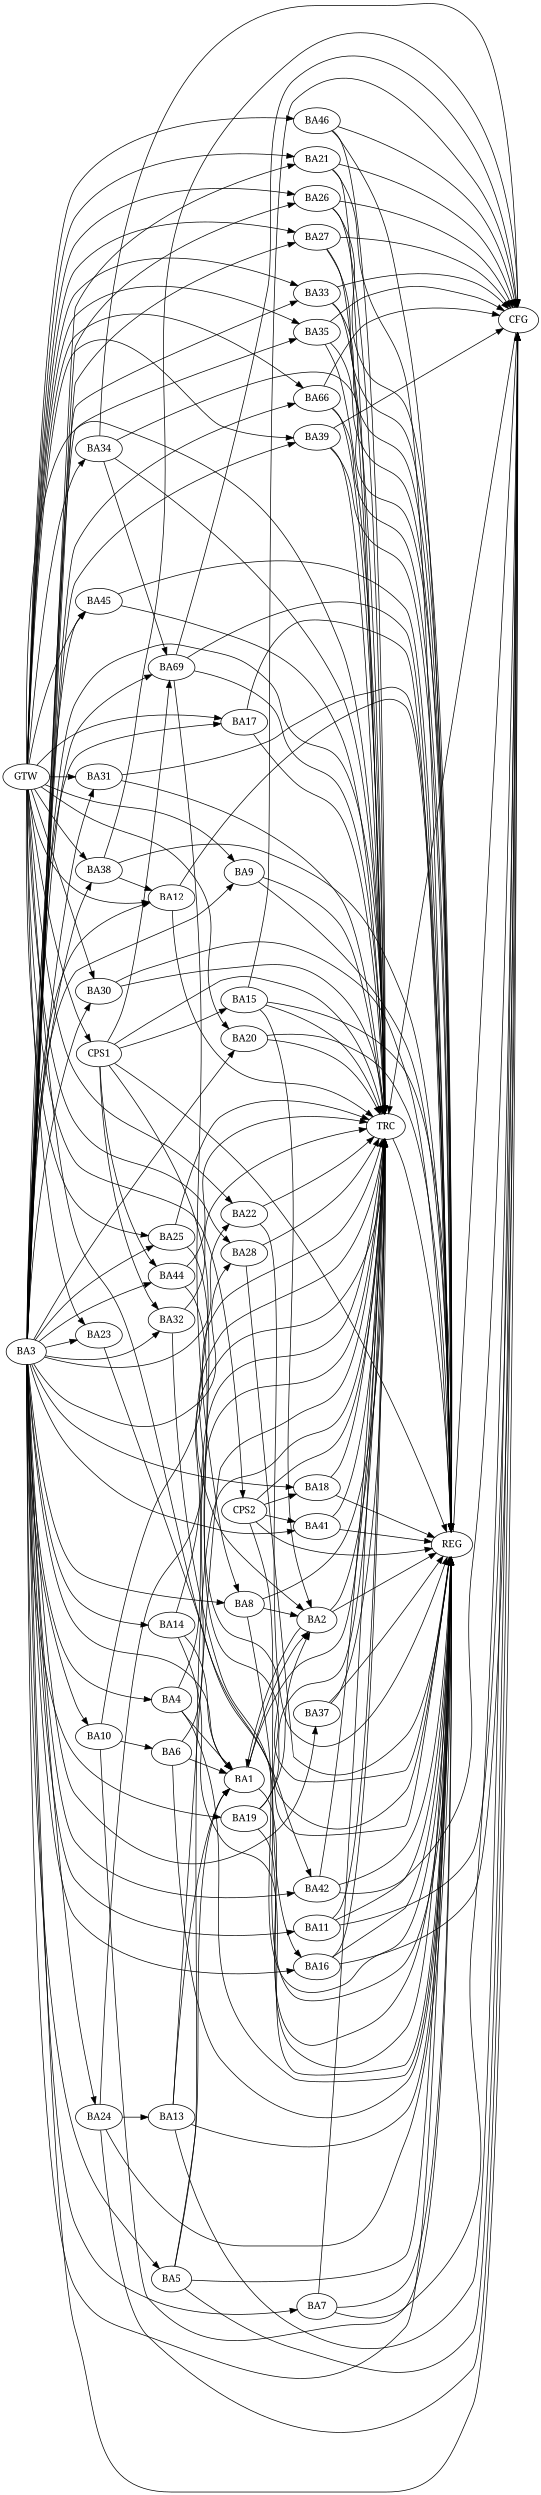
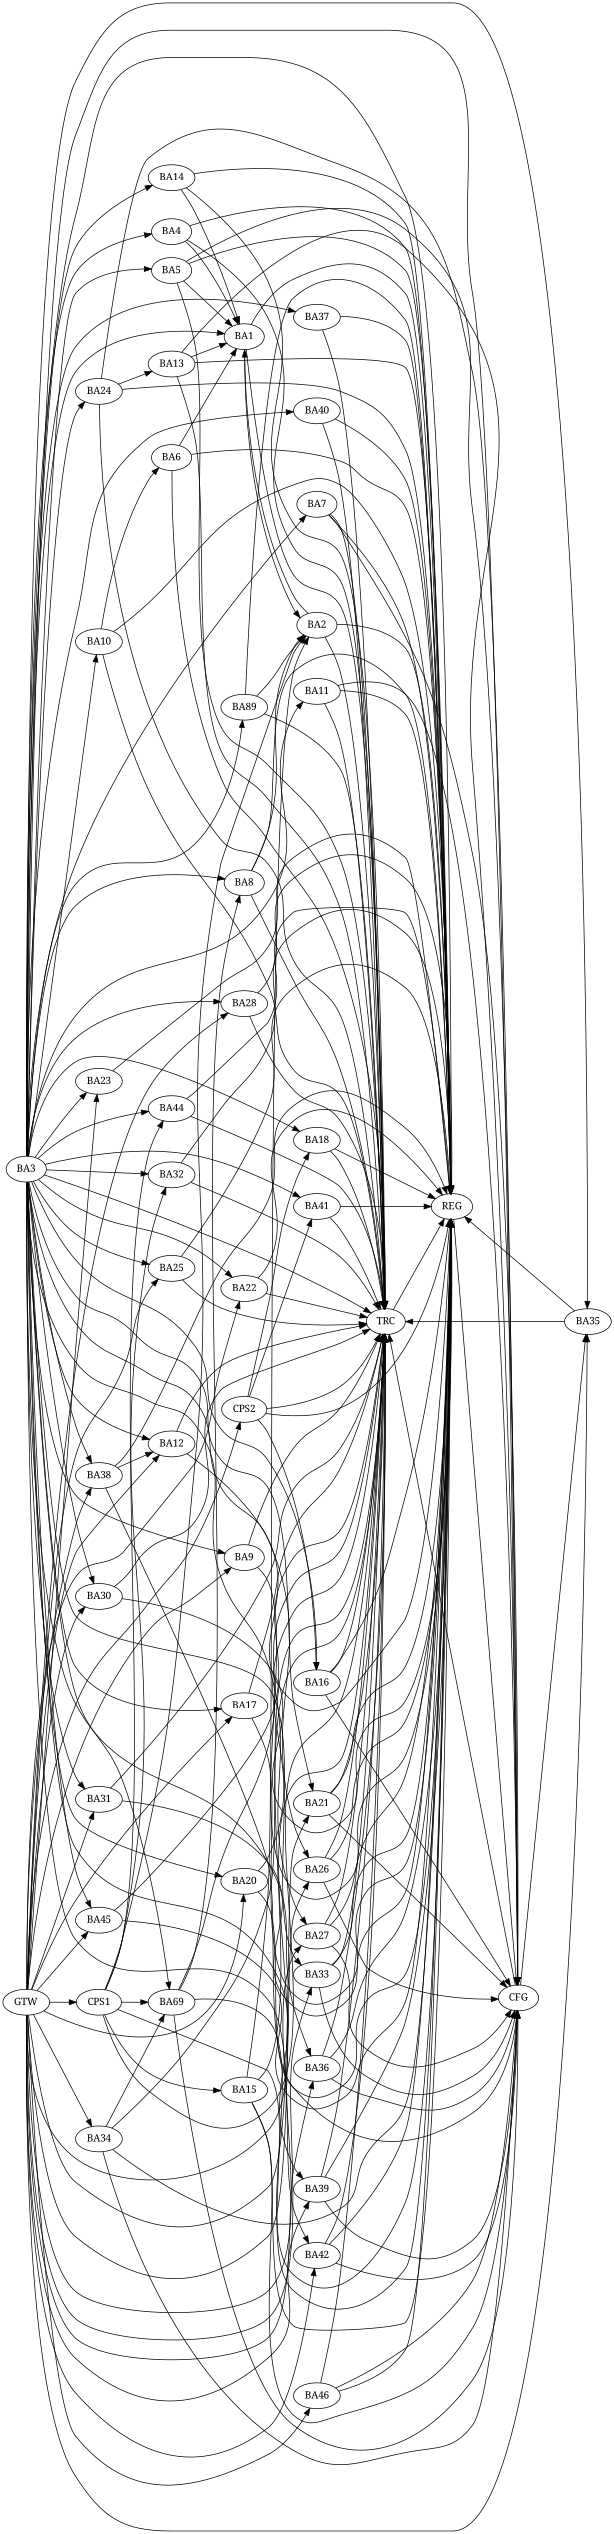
  strict digraph {
    fontname="Noto Serif"
    rankdir=LR
    node [fontname="Noto Serif"]
    edge [fontname="Noto Serif"]
    n1 [label=BA1]
    n2 [label=BA2]
    n3 [label=REG]
    n4 [label=TRC]
    n5 [label=CFG]
    n6 [label=BA3]
    n7 [label=BA4]
    n8 [label=BA5]
    n9 [label=BA7]
    n10 [label=BA8]
    n11 [label=BA9]
    n12 [label=BA10]
    n13 [label=BA11]
    n14 [label=BA12]
    n15 [label=BA14]
    n16 [label=BA16]
    n17 [label=BA17]
    n18 [label=BA18]
    n19 [label=BA20]
    n20 [label=BA21]
    n21 [label=BA22]
    n22 [label=BA23]
    n23 [label=BA24]
    n24 [label=BA25]
    n25 [label=BA26]
    n26 [label=BA27]
    n27 [label=BA28]
    n28 [label=BA69]
    n29 [label=BA30]
    n30 [label=BA31]
    n31 [label=BA32]
    n32 [label=BA33]
    n33 [label=BA35]
-   n34 [label=BA66]
+   n34 [label=BA36]
    n35 [label=BA37]
    n36 [label=BA38]
    n37 [label=BA39]
+   n38 [label=BA40]
    n39 [label=BA41]
    n40 [label=BA42]
    n41 [label=BA44]
    n42 [label=BA45]
-   n43 [label=BA19]
+   n43 [label=BA89]
    n44 [label=BA6]
    n45 [label=BA13]
    n46 [label=BA15]
    n47 [label=BA34]
    n48 [label=BA46]
    n49 [label=CPS1]
    n50 [label=CPS2]
    n51 [label=GTW]
    n1 -> n2
    n1 -> n3
    n1 -> n4
    n2 -> n1
    n2 -> n3
    n2 -> n4
    n3 -> n5
    n4 -> n3
    n5 -> n4
    n6 -> n1
    n6 -> n3
    n6 -> n4
    n6 -> n5
    n6 -> n7
    n6 -> n8
    n6 -> n9
    n6 -> n10
    n6 -> n11
    n6 -> n12
    n6 -> n13
    n6 -> n14
    n6 -> n15
    n6 -> n16
    n6 -> n17
    n6 -> n18
    n6 -> n19
    n6 -> n20
    n6 -> n21
    n6 -> n22
    n6 -> n23
    n6 -> n24
    n6 -> n25
    n6 -> n26
    n6 -> n27
    n6 -> n28
    n6 -> n29
    n6 -> n30
    n6 -> n31
    n6 -> n32
    n6 -> n33
    n6 -> n34
    n6 -> n35
    n6 -> n36
    n6 -> n37
+   n6 -> n38
    n6 -> n39
    n6 -> n40
    n6 -> n41
    n6 -> n42
    n6 -> n43
    n7 -> n1
    n7 -> n3
    n7 -> n4
    n8 -> n1
    n8 -> n3
    n8 -> n4
    n8 -> n5
    n9 -> n3
    n9 -> n4
    n9 -> n5
    n10 -> n2
    n10 -> n3
    n10 -> n4
    n11 -> n3
    n11 -> n4
    n12 -> n3
    n12 -> n4
    n12 -> n44
    n13 -> n3
    n13 -> n4
    n13 -> n5
    n14 -> n3
    n14 -> n4
    n15 -> n1
    n15 -> n3
    n15 -> n4
    n16 -> n3
    n16 -> n4
    n16 -> n5
    n17 -> n3
    n17 -> n4
    n18 -> n3
    n18 -> n4
    n19 -> n3
    n19 -> n4
    n20 -> n3
    n20 -> n4
    n20 -> n5
    n21 -> n3
    n21 -> n4
    n22 -> n3
    n23 -> n3
    n23 -> n4
    n23 -> n5
    n23 -> n45
    n24 -> n3
    n24 -> n4
    n25 -> n3
    n25 -> n4
    n25 -> n5
    n26 -> n3
    n26 -> n4
    n26 -> n5
    n27 -> n3
    n27 -> n4
    n28 -> n3
    n28 -> n4
    n28 -> n5
    n28 -> n10
    n29 -> n3
    n29 -> n4
    n30 -> n3
    n30 -> n4
    n31 -> n3
    n31 -> n4
    n32 -> n3
    n32 -> n4
    n32 -> n5
    n33 -> n3
    n33 -> n4
-   n33 -> n5
+   n5 -> n33
    n34 -> n3
    n34 -> n4
    n34 -> n5
    n35 -> n3
    n35 -> n4
    n36 -> n3
    n36 -> n5
    n36 -> n14
    n37 -> n3
    n37 -> n4
    n37 -> n5
+   n38 -> n3
+   n38 -> n4
    n39 -> n3
    n39 -> n4
    n40 -> n3
    n40 -> n4
    n40 -> n5
    n41 -> n3
    n41 -> n4
    n42 -> n3
    n42 -> n4
    n43 -> n2
    n43 -> n3
    n43 -> n4
    n44 -> n1
    n44 -> n3
    n44 -> n4
    n45 -> n1
    n45 -> n3
    n45 -> n4
    n45 -> n5
    n46 -> n2
    n46 -> n3
    n46 -> n4
    n46 -> n5
    n47 -> n3
    n47 -> n4
    n47 -> n5
    n47 -> n28
    n48 -> n3
    n48 -> n4
    n48 -> n5
    n49 -> n2
    n49 -> n3
    n49 -> n4
    n49 -> n28
    n49 -> n31
    n49 -> n41
    n49 -> n46
    n50 -> n3
    n50 -> n4
    n50 -> n16
    n50 -> n18
    n50 -> n39
    n51 -> n4
    n51 -> n11
    n51 -> n14
    n51 -> n17
    n51 -> n19
    n51 -> n20
    n51 -> n21
    n51 -> n22
    n51 -> n24
    n51 -> n25
    n51 -> n26
    n51 -> n27
    n51 -> n29
    n51 -> n30
    n51 -> n32
    n51 -> n33
    n51 -> n34
    n51 -> n36
    n51 -> n37
    n51 -> n40
    n51 -> n42
    n51 -> n47
    n51 -> n48
    n51 -> n49
    n51 -> n50
  }
